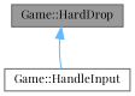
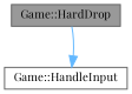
  digraph {
    rankdir=TB
    fontname="Playfair Display"
    node [fontname="Playfair Display" fontsize=10 shape=box style=filled]
    n1 [color=gray40 fillcolor=grey60 fontcolor=black height=0.2 label="Game::HardDrop" width=0.4]
    n2 [color=grey40 fillcolor=white height=0.2 label="Game::HandleInput" width=0.4]
-   n1 -> n2 [color=steelblue1 dir=back fontname="Playfair Display" fontsize=10 labelfontname=Helvetica labelfontsize=10 style=solid]
+   n2 -> n1 [color=steelblue1 dir=back fontname="Playfair Display" fontsize=10 labelfontname=Helvetica labelfontsize=10 style=solid]
  }
